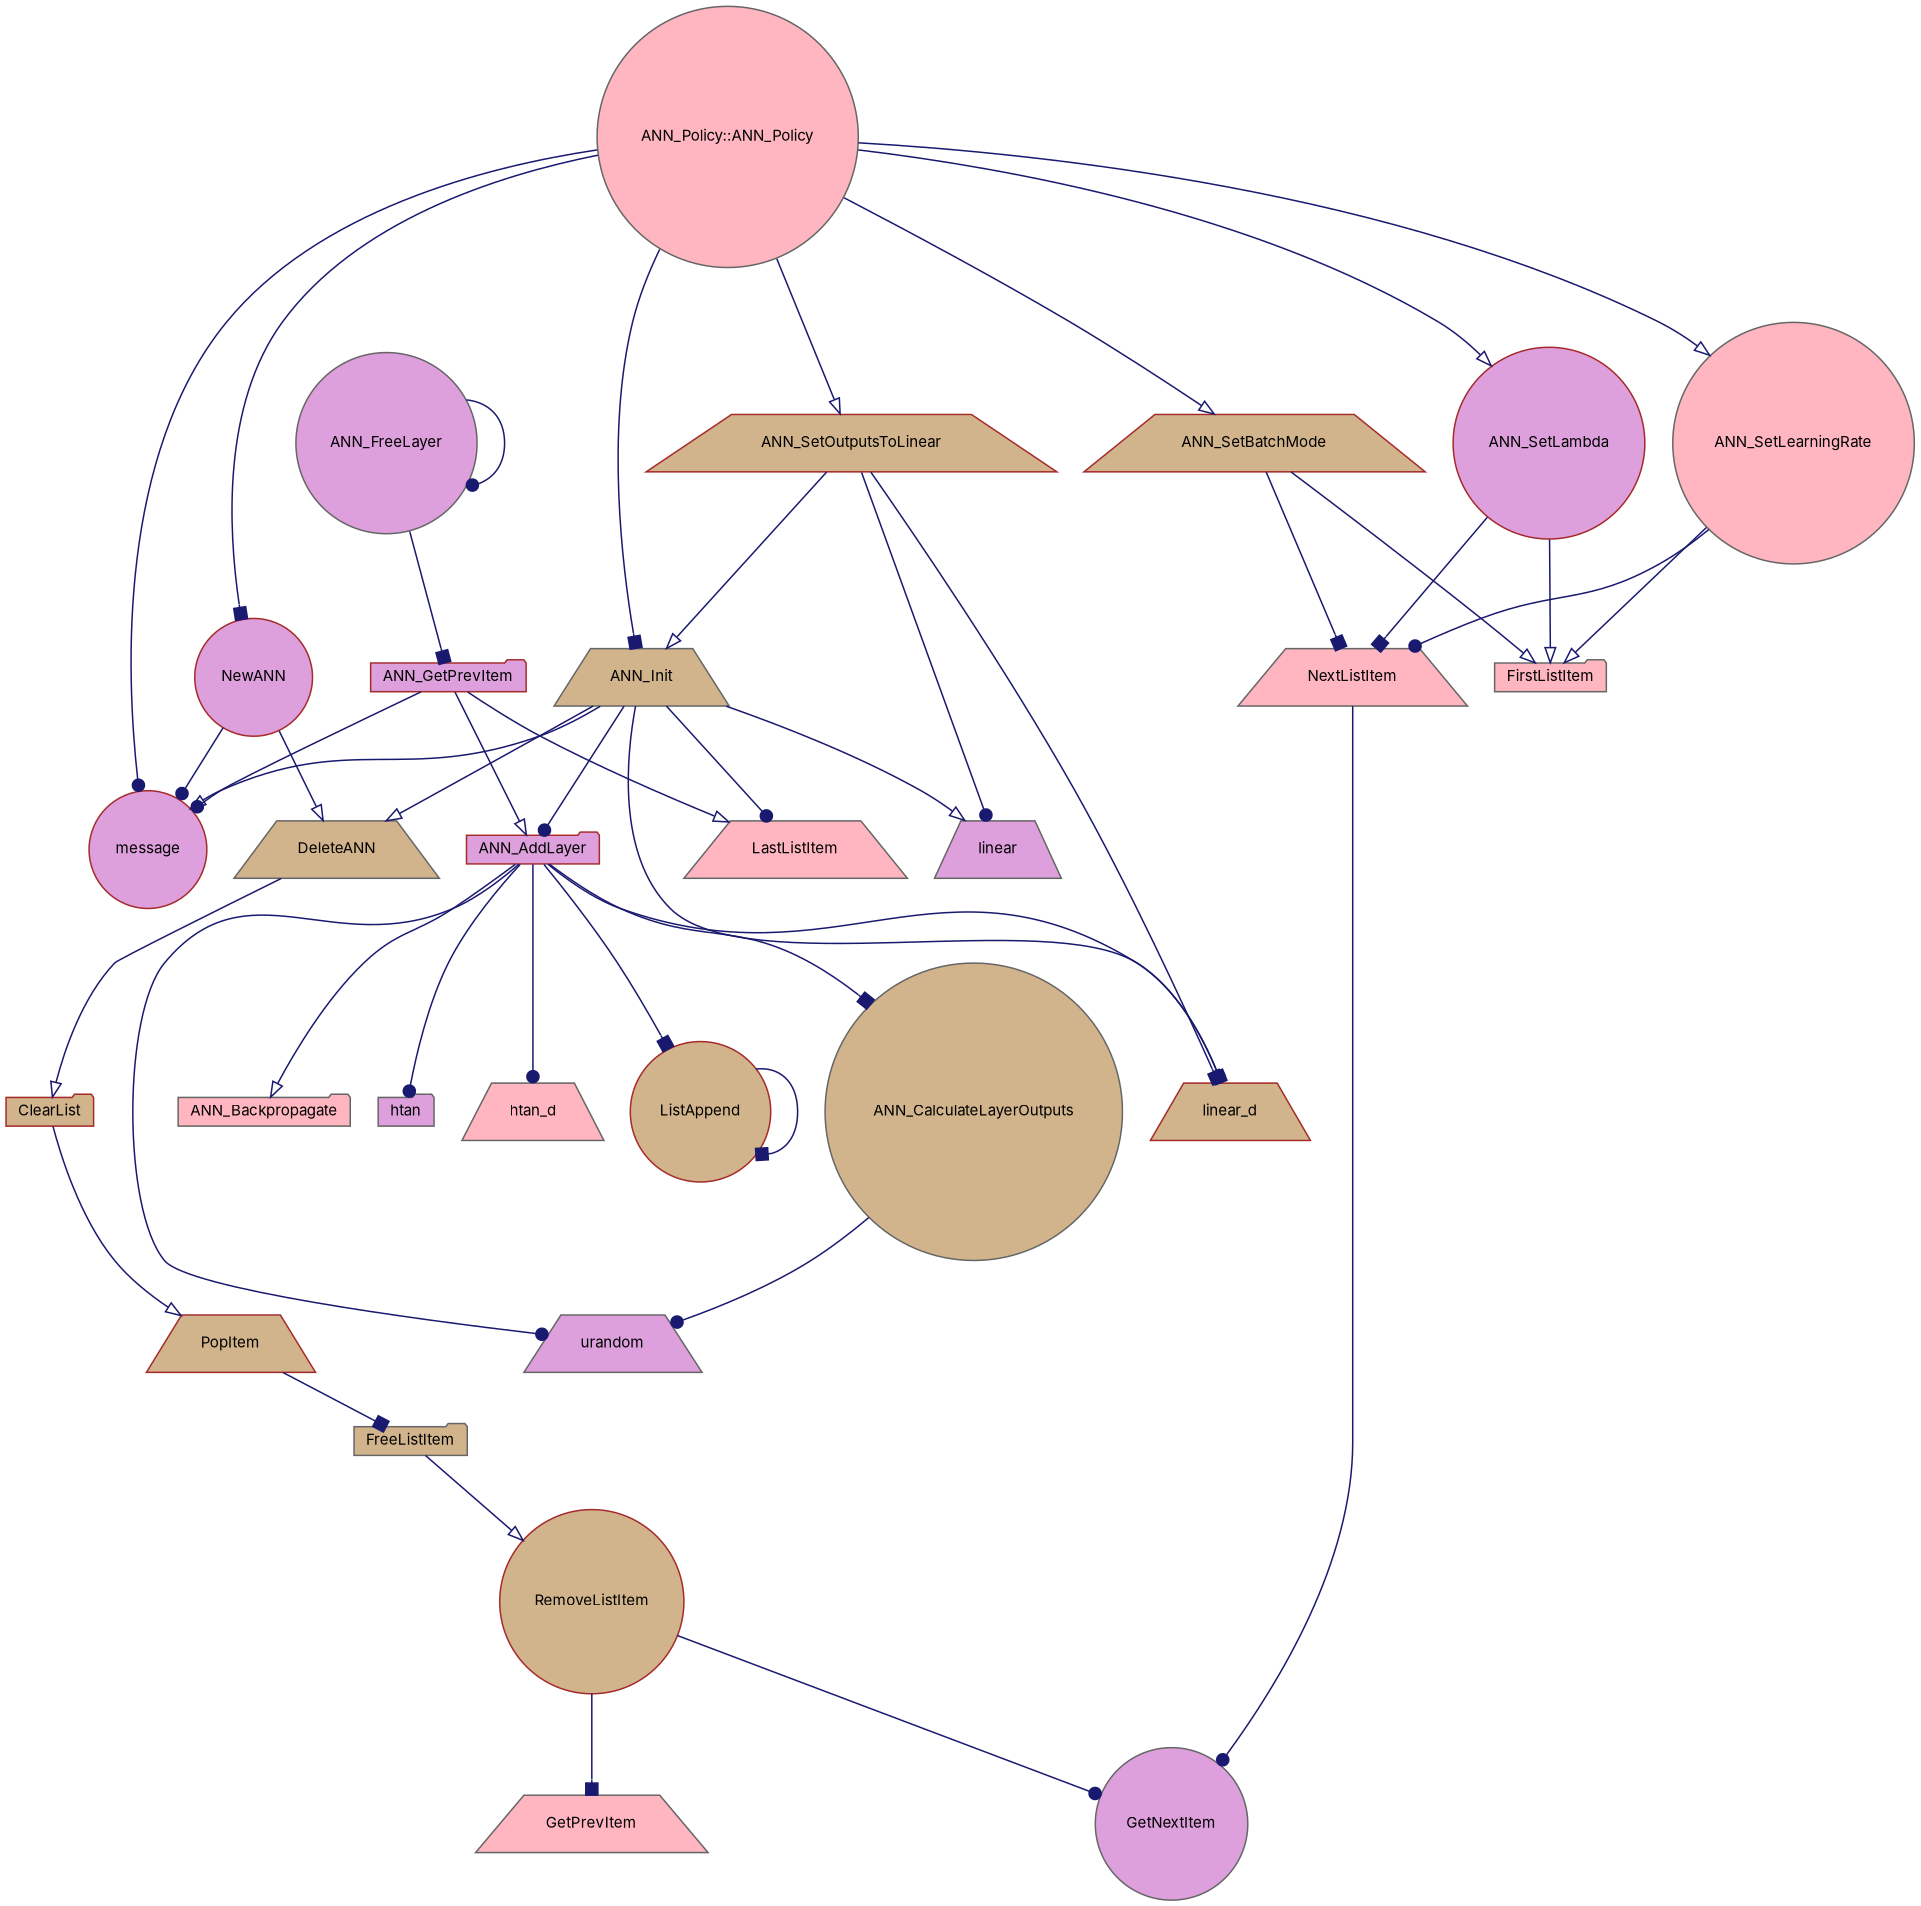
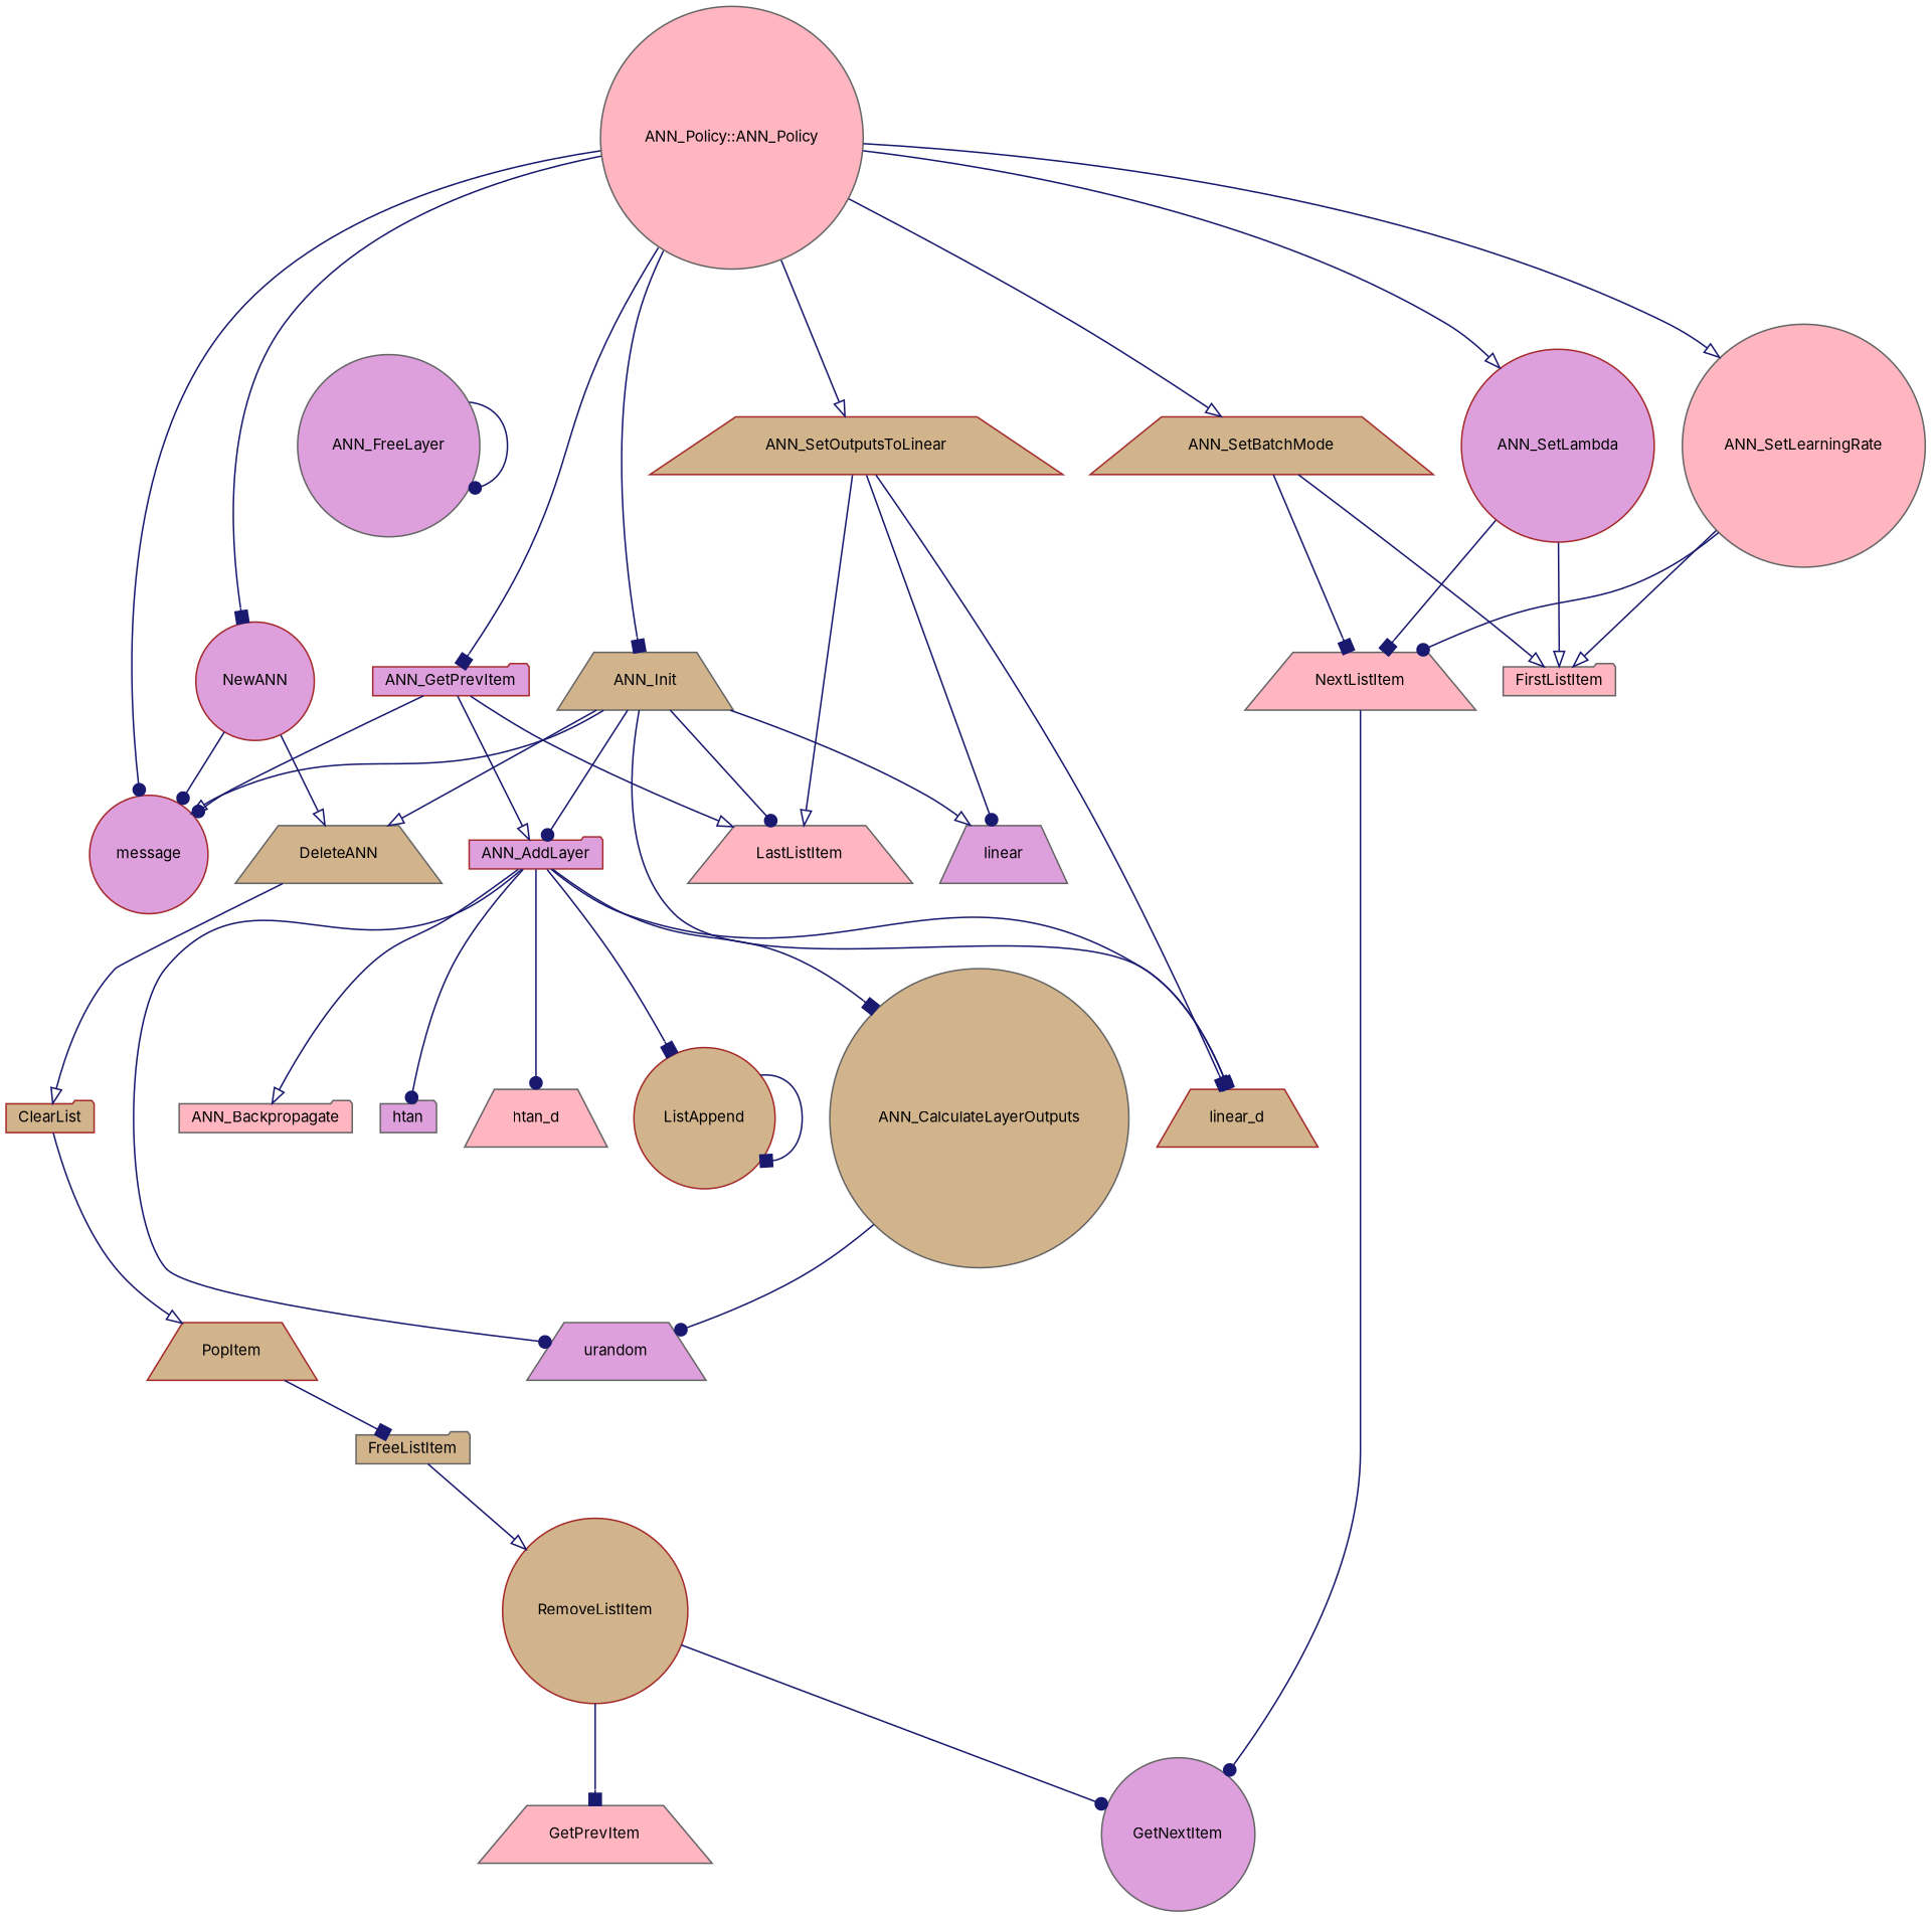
  digraph {
    fontname=Inter
    rankdir=TB
    node [color=gray40 fillcolor=tan fontname=Inter fontsize=10 shape=trapezium style=filled]
    edge [arrowhead=onormal color=midnightblue fontname=Inter fontsize=10 labelfontname=Helvetica labelfontsize=10 style=solid]
    n1 [fillcolor=lightpink fontcolor=black height=0.2 label="ANN_Policy::ANN_Policy" shape=circle width=0.4]
    n2 [color=brown fillcolor=plum height=0.2 label=message shape=circle width=0.4]
    n3 [color=brown fillcolor=plum height=0.2 label=NewANN shape=circle width=0.4]
    n4 [color=brown fillcolor=plum height=0.2 label=ANN_GetPrevItem shape=folder width=0.4]
    n5 [height=0.2 label=ANN_Init width=0.4]
    n6 [color=brown height=0.2 label=ANN_SetOutputsToLinear width=0.4]
    n7 [color=brown height=0.2 label=ANN_SetBatchMode width=0.4]
    n8 [color=brown fillcolor=plum height=0.2 label=ANN_SetLambda shape=circle width=0.4]
    n9 [fillcolor=lightpink height=0.2 label=ANN_SetLearningRate shape=circle width=0.4]
    n10 [height=0.2 label=DeleteANN width=0.4]
    n11 [fillcolor=lightpink height=0.2 label=LastListItem width=0.4]
    n12 [color=brown fillcolor=plum height=0.2 label=ANN_AddLayer shape=folder width=0.4]
    n13 [fillcolor=plum height=0.2 label=linear width=0.4]
    n14 [color=brown height=0.2 label=linear_d width=0.4]
    n15 [fillcolor=lightpink height=0.2 label=FirstListItem shape=folder width=0.4]
    n16 [fillcolor=lightpink height=0.2 label=NextListItem width=0.4]
    n17 [color=brown height=0.2 label=ClearList shape=folder width=0.4]
    n18 [color=brown height=0.2 label=PopItem width=0.4]
    n19 [height=0.2 label=FreeListItem shape=folder width=0.4]
    n20 [color=brown height=0.2 label=RemoveListItem shape=circle width=0.4]
    n21 [fillcolor=lightpink height=0.2 label=GetPrevItem width=0.4]
    n22 [fillcolor=plum height=0.2 label=GetNextItem shape=circle width=0.4]
    n23 [height=0.2 label=ANN_CalculateLayerOutputs shape=circle width=0.4]
    n24 [fillcolor=plum height=0.2 label=urandom width=0.4]
    n25 [fillcolor=lightpink height=0.2 label=ANN_Backpropagate shape=folder width=0.4]
    n26 [fillcolor=plum height=0.2 label=htan shape=folder width=0.4]
    n27 [fillcolor=lightpink height=0.2 label=htan_d width=0.4]
    n28 [color=brown height=0.2 label=ListAppend shape=circle width=0.4]
    n29 [fillcolor=plum height=0.2 label=ANN_FreeLayer shape=circle width=0.4]
    n1 -> n2 [arrowhead=dot]
    n1 -> n3 [arrowhead=box]
-   n29 -> n4 [arrowhead=box]
+   n1 -> n4 [arrowhead=box]
    n1 -> n5 [arrowhead=box]
    n1 -> n6
    n1 -> n7
    n1 -> n8
    n1 -> n9
    n3 -> n2 [arrowhead=dot]
    n3 -> n10
    n4 -> n2 [arrowhead=dot]
    n4 -> n11
    n4 -> n12
    n5 -> n2
    n5 -> n10
    n5 -> n11 [arrowhead=dot]
    n5 -> n12 [arrowhead=dot]
    n5 -> n13
    n5 -> n14 [arrowhead=dot]
-   n6 -> n5
+   n6 -> n11
    n6 -> n13 [arrowhead=dot]
    n6 -> n14 [arrowhead=box]
    n7 -> n15
    n7 -> n16 [arrowhead=box]
    n8 -> n15
    n8 -> n16 [arrowhead=box]
    n9 -> n15
    n9 -> n16 [arrowhead=dot]
    n10 -> n17
    n12 -> n14 [arrowhead=box]
    n12 -> n23 [arrowhead=box]
    n12 -> n24 [arrowhead=dot]
    n12 -> n25
    n12 -> n26 [arrowhead=dot]
    n12 -> n27 [arrowhead=dot]
    n12 -> n28 [arrowhead=box]
    n16 -> n22 [arrowhead=dot]
    n17 -> n18
    n18 -> n19 [arrowhead=box]
    n19 -> n20
    n20 -> n21 [arrowhead=box]
    n20 -> n22 [arrowhead=dot]
    n23 -> n24 [arrowhead=dot]
    n28 -> n28 [arrowhead=box]
    n29 -> n29 [arrowhead=dot]
  }
